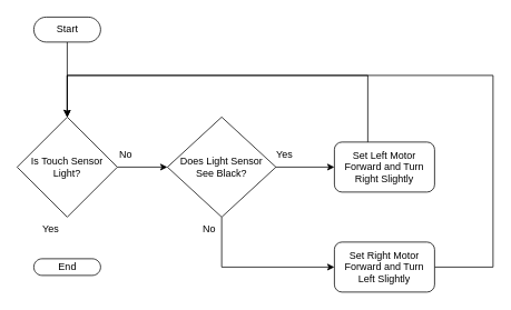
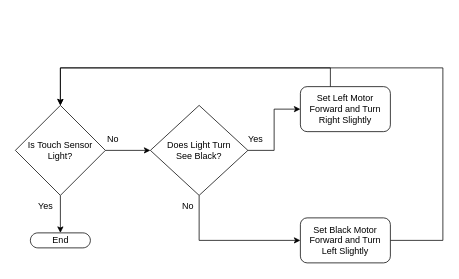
  <mxCell id="0" />
  <mxCell id="1" parent="0" />
- <mxCell id="2" value="" style="edgeStyle=orthogonalEdgeStyle;rounded=0;orthogonalLoop=1;jettySize=auto;html=1;" edge="1" parent="1" source="3" target="6"><mxGeometry relative="1" as="geometry" /></mxCell>
- <mxCell id="3" value="Start" style="html=1;dashed=0;whitespace=wrap;shape=mxgraph.dfd.start" vertex="1" parent="1"><mxGeometry x="40" y="20" width="80" height="30" as="geometry" /></mxCell>
+ <mxCell id="4" value="" style="edgeStyle=orthogonalEdgeStyle;rounded=0;orthogonalLoop=1;jettySize=auto;html=1;" edge="1" parent="1" source="6" target="7"><mxGeometry relative="1" as="geometry" /></mxCell>
  <mxCell id="5" value="" style="edgeStyle=orthogonalEdgeStyle;rounded=0;orthogonalLoop=1;jettySize=auto;html=1;" edge="1" parent="1" source="6" target="11"><mxGeometry relative="1" as="geometry" /></mxCell>
  <mxCell id="6" value="Is Touch Sensor Light?" style="rhombus;whiteSpace=wrap;html=1;" vertex="1" parent="1"><mxGeometry x="20" y="140" width="120" height="120" as="geometry" /></mxCell>
  <mxCell id="7" value="End" style="html=1;dashed=0;whitespace=wrap;shape=mxgraph.dfd.start" vertex="1" parent="1"><mxGeometry x="40" y="310" width="80" height="20" as="geometry" /></mxCell>
  <mxCell id="8" value="Yes" style="text;html=1;align=center;verticalAlign=middle;resizable=0;points=[];autosize=1;strokeColor=none;fillColor=none;" vertex="1" parent="1"><mxGeometry x="40" y="260" width="40" height="30" as="geometry" /></mxCell>
  <mxCell id="9" value="" style="edgeStyle=orthogonalEdgeStyle;rounded=0;orthogonalLoop=1;jettySize=auto;html=1;" edge="1" parent="1" source="11" target="13"><mxGeometry relative="1" as="geometry" /></mxCell>
  <mxCell id="10" style="edgeStyle=orthogonalEdgeStyle;rounded=0;orthogonalLoop=1;jettySize=auto;html=1;exitX=0.5;exitY=1;exitDx=0;exitDy=0;entryX=0;entryY=0.5;entryDx=0;entryDy=0;" edge="1" parent="1" source="11" target="16"><mxGeometry relative="1" as="geometry" /></mxCell>
- <mxCell id="11" value="Does Light Sensor&lt;br&gt;See Black?" style="rhombus;whiteSpace=wrap;html=1;" vertex="1" parent="1"><mxGeometry x="200" y="140" width="130" height="120" as="geometry" /></mxCell>
+ <mxCell id="11" value="Does Light Turn&lt;br&gt;See Black?" style="rhombus;whiteSpace=wrap;html=1;" vertex="1" parent="1"><mxGeometry x="200" y="140" width="130" height="120" as="geometry" /></mxCell>
  <mxCell id="12" style="edgeStyle=orthogonalEdgeStyle;rounded=0;orthogonalLoop=1;jettySize=auto;html=1;entryX=0.5;entryY=0;entryDx=0;entryDy=0;" edge="1" parent="1" source="13" target="6"><mxGeometry relative="1" as="geometry"><mxPoint x="100" y="110" as="targetPoint" /><Array as="points"><mxPoint x="440" y="90" /><mxPoint x="80" y="90" /></Array></mxGeometry></mxCell>
- <mxCell id="13" value="Set Left Motor Forward and Turn Right Slightly" style="rounded=1;whiteSpace=wrap;html=1;" vertex="1" parent="1"><mxGeometry x="400" y="170" width="120" height="60" as="geometry" /></mxCell>
+ <mxCell id="13" value="Set Left Motor Forward and Turn Right Slightly" style="rounded=1;whiteSpace=wrap;html=1;" vertex="1" parent="1"><mxGeometry x="400" y="115" width="120" height="60" as="geometry" /></mxCell>
  <mxCell id="14" value="Yes" style="text;html=1;align=center;verticalAlign=middle;resizable=0;points=[];autosize=1;strokeColor=none;fillColor=none;" vertex="1" parent="1"><mxGeometry x="320" y="170" width="40" height="30" as="geometry" /></mxCell>
  <mxCell id="15" style="edgeStyle=orthogonalEdgeStyle;rounded=0;orthogonalLoop=1;jettySize=auto;html=1;entryX=0.5;entryY=0;entryDx=0;entryDy=0;" edge="1" parent="1" source="16" target="6"><mxGeometry relative="1" as="geometry"><Array as="points"><mxPoint x="590" y="320" /><mxPoint x="590" y="90" /><mxPoint x="80" y="90" /></Array></mxGeometry></mxCell>
- <mxCell id="16" value="Set Right Motor Forward and Turn Left Slightly" style="rounded=1;whiteSpace=wrap;html=1;" vertex="1" parent="1"><mxGeometry x="400" y="290" width="120" height="60" as="geometry" /></mxCell>
+ <mxCell id="16" value="Set Black Motor Forward and Turn Left Slightly" style="rounded=1;whiteSpace=wrap;html=1;" vertex="1" parent="1"><mxGeometry x="400" y="290" width="120" height="60" as="geometry" /></mxCell>
  <mxCell id="17" value="No" style="text;html=1;align=center;verticalAlign=middle;resizable=0;points=[];autosize=1;strokeColor=none;fillColor=none;" vertex="1" parent="1"><mxGeometry x="130" y="170" width="40" height="30" as="geometry" /></mxCell>
  <mxCell id="18" value="No" style="text;html=1;align=center;verticalAlign=middle;resizable=0;points=[];autosize=1;strokeColor=none;fillColor=none;" vertex="1" parent="1"><mxGeometry x="230" y="260" width="40" height="30" as="geometry" /></mxCell>
